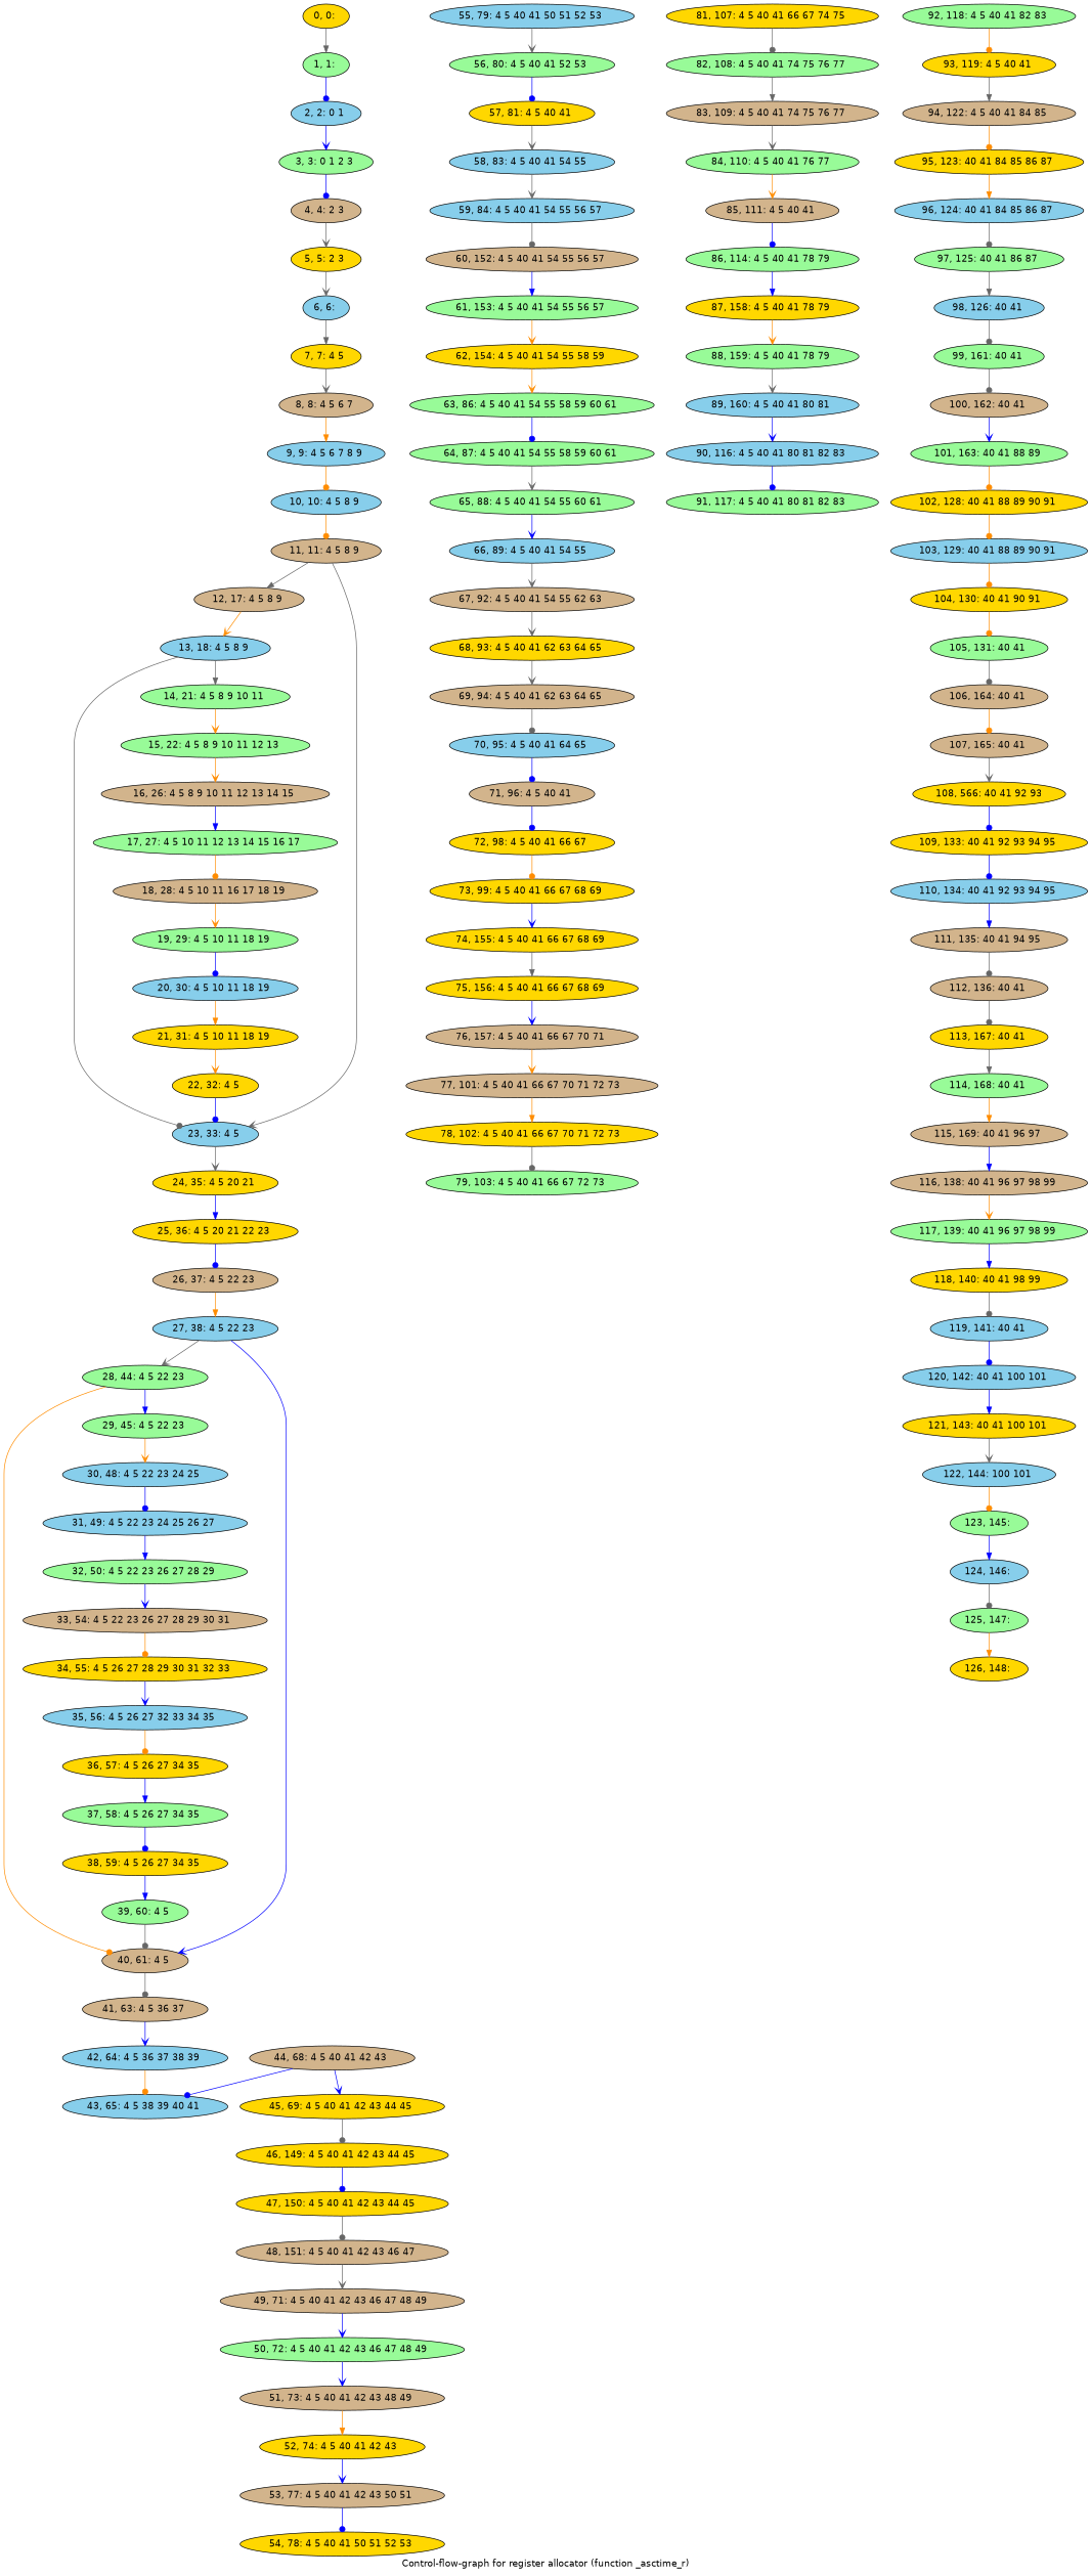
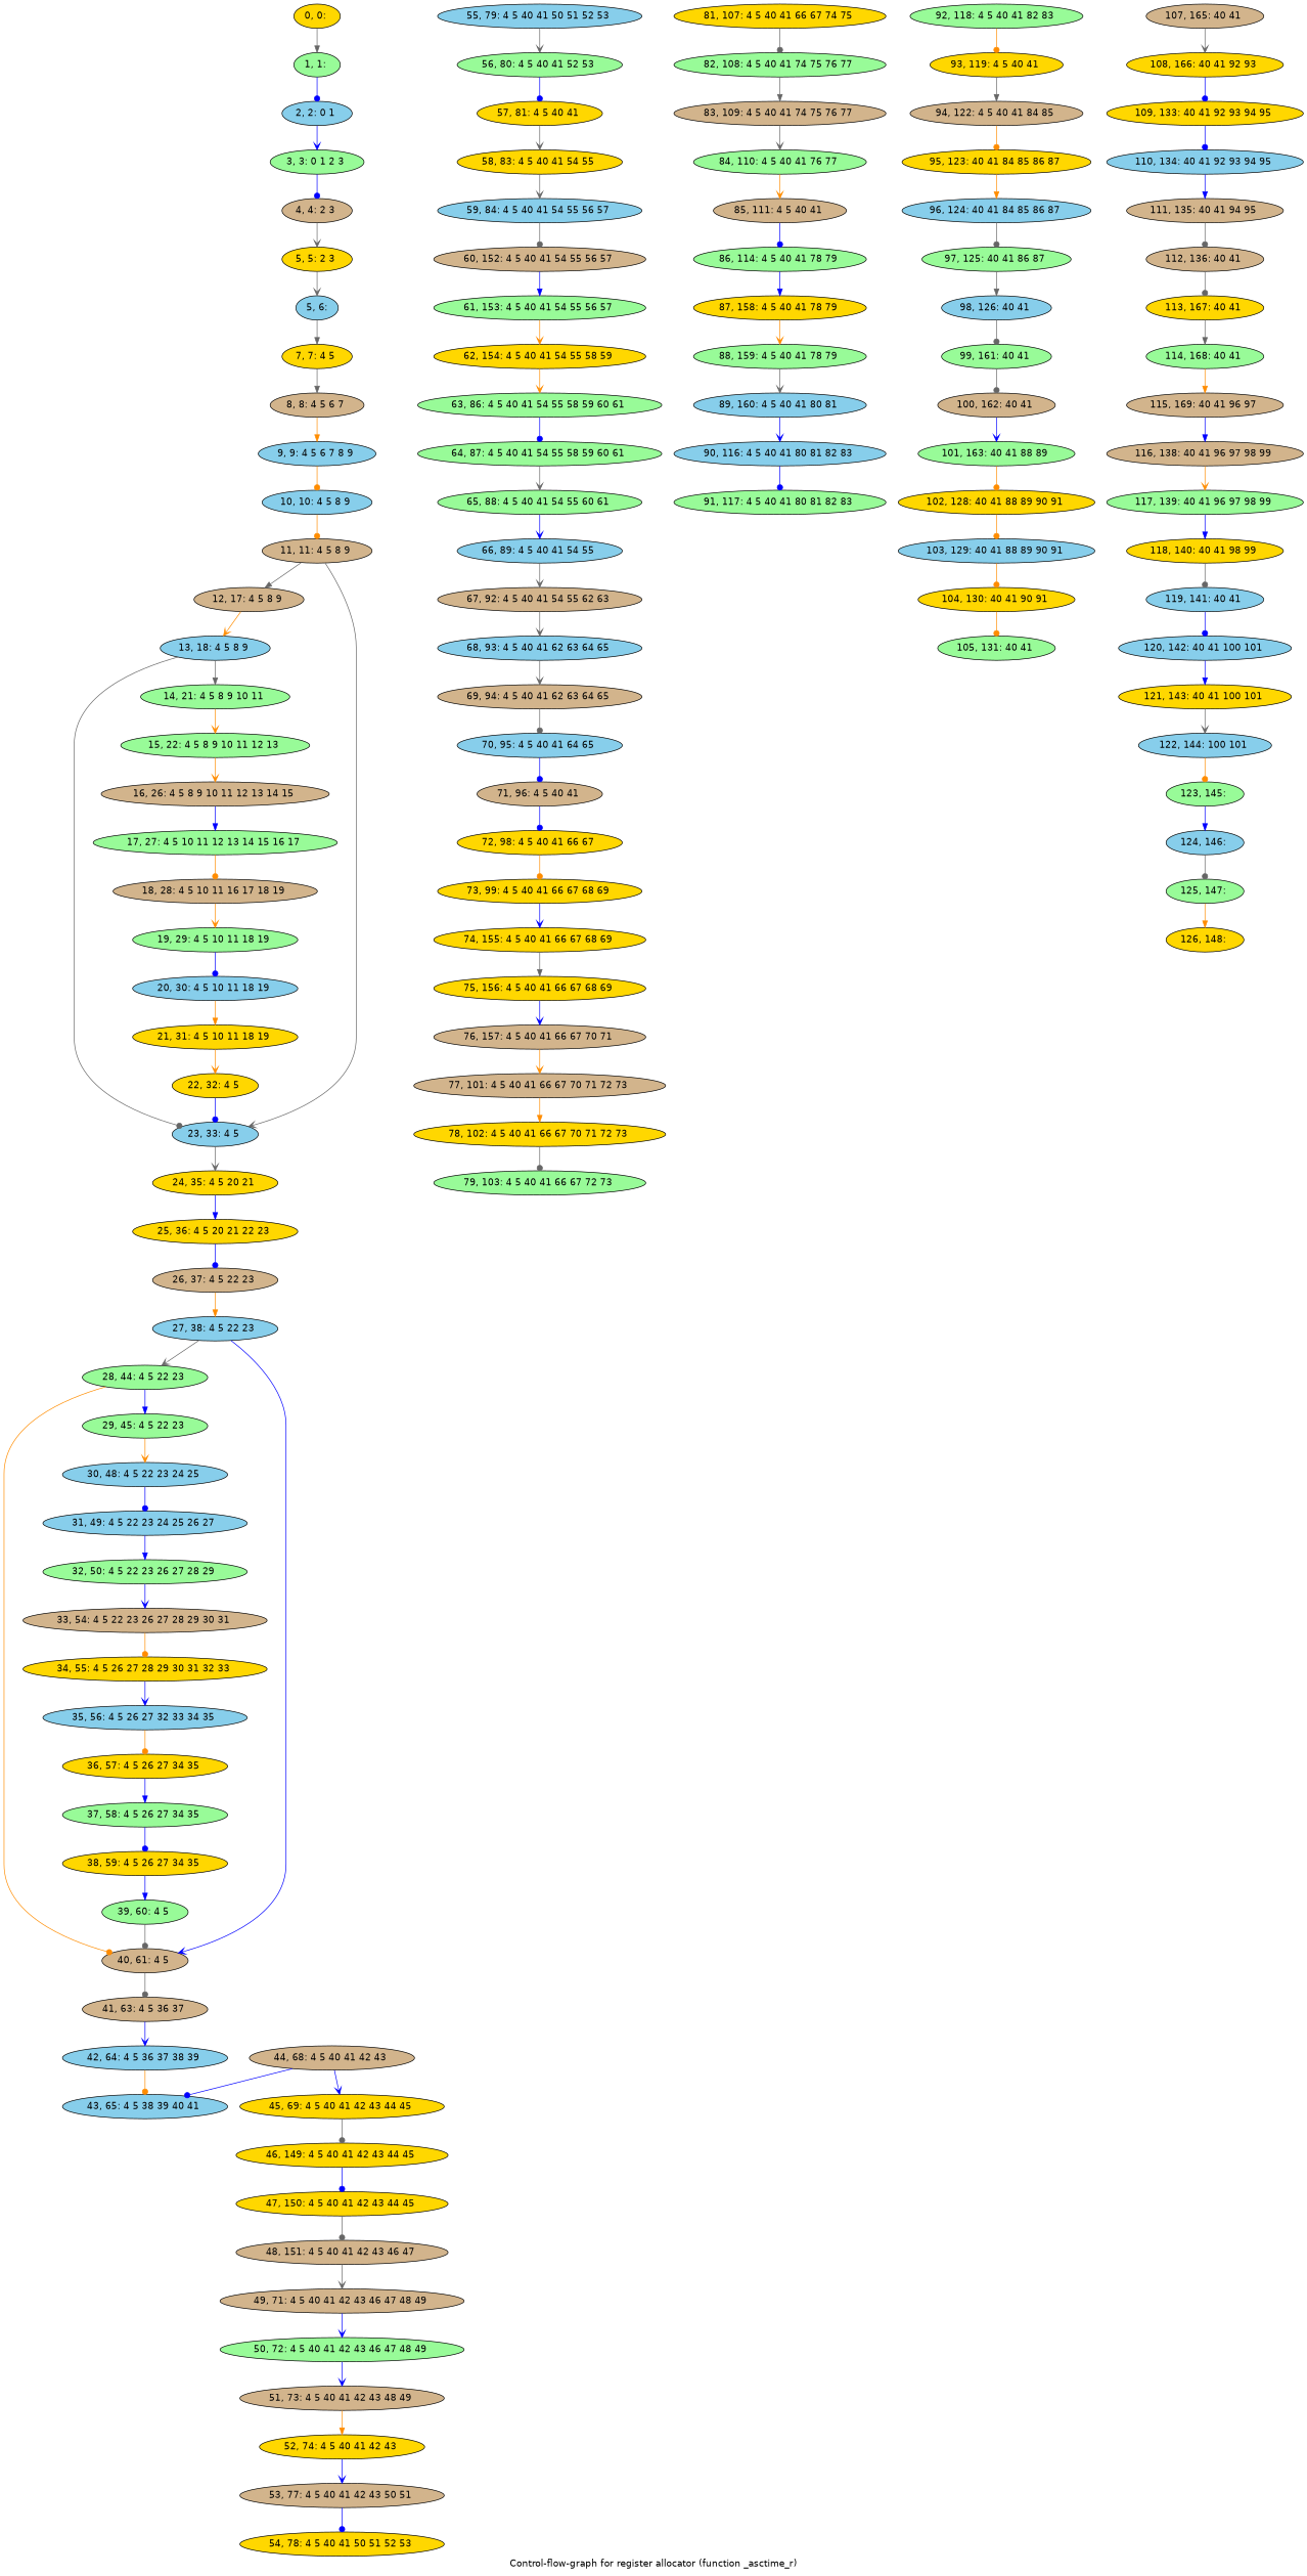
  digraph {
    fontname="DejaVu Sans"
    label="Control-flow-graph for register allocator (function _asctime_r)"
    node [fillcolor=gold fontname="DejaVu Sans" style=filled]
    edge [arrowhead=dot color=blue fontname="DejaVu Sans"]
    n1 [label="0, 0: "]
    n2 [fillcolor=palegreen label="1, 1: "]
    n3 [fillcolor=skyblue label="2, 2: 0 1 "]
    n4 [fillcolor=palegreen label="3, 3: 0 1 2 3 "]
    n5 [fillcolor=tan label="4, 4: 2 3 "]
    n6 [label="5, 5: 2 3 "]
-   n7 [fillcolor=skyblue label="6, 6: "]
+   n7 [fillcolor=skyblue label="5, 6:"]
    n8 [label="7, 7: 4 5 "]
    n9 [fillcolor=tan label="8, 8: 4 5 6 7 "]
    n10 [fillcolor=skyblue label="9, 9: 4 5 6 7 8 9 "]
    n11 [fillcolor=skyblue label="10, 10: 4 5 8 9 "]
    n12 [fillcolor=tan label="11, 11: 4 5 8 9 "]
    n13 [fillcolor=tan label="12, 17: 4 5 8 9 "]
    n14 [fillcolor=skyblue label="23, 33: 4 5 "]
    n15 [fillcolor=skyblue label="13, 18: 4 5 8 9 "]
    n16 [label="24, 35: 4 5 20 21 "]
    n17 [fillcolor=palegreen label="14, 21: 4 5 8 9 10 11 "]
    n18 [fillcolor=palegreen label="15, 22: 4 5 8 9 10 11 12 13 "]
    n19 [fillcolor=tan label="16, 26: 4 5 8 9 10 11 12 13 14 15 "]
    n20 [fillcolor=palegreen label="17, 27: 4 5 10 11 12 13 14 15 16 17 "]
    n21 [fillcolor=tan label="18, 28: 4 5 10 11 16 17 18 19 "]
    n22 [fillcolor=palegreen label="19, 29: 4 5 10 11 18 19 "]
    n23 [fillcolor=skyblue label="20, 30: 4 5 10 11 18 19 "]
    n24 [label="21, 31: 4 5 10 11 18 19 "]
    n25 [label="22, 32: 4 5 "]
    n26 [label="25, 36: 4 5 20 21 22 23 "]
    n27 [fillcolor=tan label="26, 37: 4 5 22 23 "]
    n28 [fillcolor=skyblue label="27, 38: 4 5 22 23 "]
    n29 [fillcolor=palegreen label="28, 44: 4 5 22 23 "]
    n30 [fillcolor=tan label="40, 61: 4 5 "]
    n31 [fillcolor=palegreen label="29, 45: 4 5 22 23 "]
    n32 [fillcolor=tan label="41, 63: 4 5 36 37 "]
    n33 [fillcolor=skyblue label="30, 48: 4 5 22 23 24 25 "]
    n34 [fillcolor=skyblue label="31, 49: 4 5 22 23 24 25 26 27 "]
    n35 [fillcolor=palegreen label="32, 50: 4 5 22 23 26 27 28 29 "]
    n36 [fillcolor=tan label="33, 54: 4 5 22 23 26 27 28 29 30 31 "]
    n37 [label="34, 55: 4 5 26 27 28 29 30 31 32 33 "]
    n38 [fillcolor=skyblue label="35, 56: 4 5 26 27 32 33 34 35 "]
    n39 [label="36, 57: 4 5 26 27 34 35 "]
    n40 [fillcolor=palegreen label="37, 58: 4 5 26 27 34 35 "]
    n41 [label="38, 59: 4 5 26 27 34 35 "]
    n42 [fillcolor=palegreen label="39, 60: 4 5 "]
    n43 [fillcolor=skyblue label="42, 64: 4 5 36 37 38 39 "]
    n44 [fillcolor=skyblue label="43, 65: 4 5 38 39 40 41 "]
    n45 [fillcolor=tan label="44, 68: 4 5 40 41 42 43 "]
    n46 [label="45, 69: 4 5 40 41 42 43 44 45 "]
    n47 [label="46, 149: 4 5 40 41 42 43 44 45 "]
    n48 [label="47, 150: 4 5 40 41 42 43 44 45 "]
    n49 [fillcolor=tan label="48, 151: 4 5 40 41 42 43 46 47 "]
    n50 [fillcolor=tan label="49, 71: 4 5 40 41 42 43 46 47 48 49 "]
    n51 [fillcolor=palegreen label="50, 72: 4 5 40 41 42 43 46 47 48 49 "]
    n52 [fillcolor=tan label="51, 73: 4 5 40 41 42 43 48 49 "]
    n53 [label="52, 74: 4 5 40 41 42 43 "]
    n54 [fillcolor=tan label="53, 77: 4 5 40 41 42 43 50 51 "]
    n55 [label="54, 78: 4 5 40 41 50 51 52 53 "]
    n56 [fillcolor=skyblue label="55, 79: 4 5 40 41 50 51 52 53 "]
    n57 [fillcolor=palegreen label="56, 80: 4 5 40 41 52 53 "]
    n58 [label="57, 81: 4 5 40 41 "]
-   n59 [fillcolor=skyblue label="58, 83: 4 5 40 41 54 55 "]
+   n59 [label="58, 83: 4 5 40 41 54 55 "]
    n60 [fillcolor=skyblue label="59, 84: 4 5 40 41 54 55 56 57 "]
    n61 [fillcolor=tan label="60, 152: 4 5 40 41 54 55 56 57 "]
    n62 [fillcolor=palegreen label="61, 153: 4 5 40 41 54 55 56 57 "]
    n63 [label="62, 154: 4 5 40 41 54 55 58 59 "]
    n64 [fillcolor=palegreen label="63, 86: 4 5 40 41 54 55 58 59 60 61 "]
    n65 [fillcolor=palegreen label="64, 87: 4 5 40 41 54 55 58 59 60 61 "]
    n66 [fillcolor=palegreen label="65, 88: 4 5 40 41 54 55 60 61 "]
    n67 [fillcolor=skyblue label="66, 89: 4 5 40 41 54 55 "]
    n68 [fillcolor=tan label="67, 92: 4 5 40 41 54 55 62 63 "]
-   n69 [label="68, 93: 4 5 40 41 62 63 64 65 "]
+   n69 [fillcolor=skyblue label="68, 93: 4 5 40 41 62 63 64 65 "]
    n70 [fillcolor=tan label="69, 94: 4 5 40 41 62 63 64 65 "]
    n71 [fillcolor=skyblue label="70, 95: 4 5 40 41 64 65 "]
    n72 [fillcolor=tan label="71, 96: 4 5 40 41 "]
    n73 [label="72, 98: 4 5 40 41 66 67 "]
    n74 [label="73, 99: 4 5 40 41 66 67 68 69 "]
    n75 [label="74, 155: 4 5 40 41 66 67 68 69 "]
    n76 [label="75, 156: 4 5 40 41 66 67 68 69 "]
    n77 [fillcolor=tan label="76, 157: 4 5 40 41 66 67 70 71 "]
    n78 [fillcolor=tan label="77, 101: 4 5 40 41 66 67 70 71 72 73 "]
    n79 [label="78, 102: 4 5 40 41 66 67 70 71 72 73 "]
    n80 [fillcolor=palegreen label="79, 103: 4 5 40 41 66 67 72 73 "]
    n81 [label="81, 107: 4 5 40 41 66 67 74 75 "]
    n82 [fillcolor=palegreen label="82, 108: 4 5 40 41 74 75 76 77 "]
    n83 [fillcolor=tan label="83, 109: 4 5 40 41 74 75 76 77 "]
    n84 [fillcolor=palegreen label="84, 110: 4 5 40 41 76 77 "]
    n85 [fillcolor=tan label="85, 111: 4 5 40 41 "]
    n86 [fillcolor=palegreen label="86, 114: 4 5 40 41 78 79 "]
    n87 [label="87, 158: 4 5 40 41 78 79 "]
    n88 [fillcolor=palegreen label="88, 159: 4 5 40 41 78 79 "]
    n89 [fillcolor=skyblue label="89, 160: 4 5 40 41 80 81 "]
    n90 [fillcolor=skyblue label="90, 116: 4 5 40 41 80 81 82 83 "]
    n91 [fillcolor=palegreen label="91, 117: 4 5 40 41 80 81 82 83 "]
    n92 [fillcolor=palegreen label="92, 118: 4 5 40 41 82 83 "]
    n93 [label="93, 119: 4 5 40 41 "]
    n94 [fillcolor=tan label="94, 122: 4 5 40 41 84 85 "]
    n95 [label="95, 123: 40 41 84 85 86 87 "]
    n96 [fillcolor=skyblue label="96, 124: 40 41 84 85 86 87 "]
    n97 [fillcolor=palegreen label="97, 125: 40 41 86 87 "]
    n98 [fillcolor=skyblue label="98, 126: 40 41 "]
    n99 [fillcolor=palegreen label="99, 161: 40 41 "]
    n100 [fillcolor=tan label="100, 162: 40 41 "]
    n101 [fillcolor=palegreen label="101, 163: 40 41 88 89 "]
    n102 [label="102, 128: 40 41 88 89 90 91 "]
    n103 [fillcolor=skyblue label="103, 129: 40 41 88 89 90 91 "]
    n104 [label="104, 130: 40 41 90 91 "]
    n105 [fillcolor=palegreen label="105, 131: 40 41 "]
-   n106 [fillcolor=tan label="106, 164: 40 41 "]
    n107 [fillcolor=tan label="107, 165: 40 41 "]
-   n108 [label="108, 566: 40 41 92 93"]
+   n108 [label="108, 166: 40 41 92 93 "]
    n109 [label="109, 133: 40 41 92 93 94 95 "]
    n110 [fillcolor=skyblue label="110, 134: 40 41 92 93 94 95 "]
    n111 [fillcolor=tan label="111, 135: 40 41 94 95 "]
    n112 [fillcolor=tan label="112, 136: 40 41 "]
    n113 [label="113, 167: 40 41 "]
    n114 [fillcolor=palegreen label="114, 168: 40 41 "]
    n115 [fillcolor=tan label="115, 169: 40 41 96 97 "]
    n116 [fillcolor=tan label="116, 138: 40 41 96 97 98 99 "]
    n117 [fillcolor=palegreen label="117, 139: 40 41 96 97 98 99 "]
    n118 [label="118, 140: 40 41 98 99 "]
    n119 [fillcolor=skyblue label="119, 141: 40 41 "]
    n120 [fillcolor=skyblue label="120, 142: 40 41 100 101 "]
    n121 [label="121, 143: 40 41 100 101 "]
    n122 [fillcolor=skyblue label="122, 144: 100 101 "]
    n123 [fillcolor=palegreen label="123, 145: "]
    n124 [fillcolor=skyblue label="124, 146: "]
    n125 [fillcolor=palegreen label="125, 147: "]
    n126 [label="126, 148: "]
    n1 -> n2 [arrowhead=normal color=gray40]
    n2 -> n3
    n3 -> n4 [arrowhead=vee]
    n4 -> n5
    n5 -> n6 [arrowhead=vee color=gray40]
    n6 -> n7 [arrowhead=vee color=gray40]
    n7 -> n8 [arrowhead=normal color=gray40]
-   n8 -> n9 [arrowhead=vee color=gray40]
+   n8 -> n9 [arrowhead=normal color=gray40]
    n9 -> n10 [arrowhead=normal color=darkorange]
    n10 -> n11 [color=darkorange]
    n11 -> n12 [color=darkorange]
    n12 -> n13 [arrowhead=normal color=gray40]
    n12 -> n14 [arrowhead=vee color=gray40]
    n13 -> n15 [arrowhead=vee color=darkorange]
    n14 -> n16 [arrowhead=vee color=gray40]
    n15 -> n14 [color=gray40]
    n15 -> n17 [arrowhead=normal color=gray40]
    n16 -> n26 [arrowhead=normal]
    n17 -> n18 [arrowhead=vee color=darkorange]
    n18 -> n19 [arrowhead=vee color=darkorange]
    n19 -> n20 [arrowhead=normal]
    n20 -> n21 [color=darkorange]
    n21 -> n22 [arrowhead=vee color=darkorange]
    n22 -> n23
    n23 -> n24 [arrowhead=normal color=darkorange]
    n24 -> n25 [arrowhead=vee color=darkorange]
    n25 -> n14
    n26 -> n27
    n27 -> n28 [arrowhead=normal color=darkorange]
    n28 -> n29 [arrowhead=vee color=gray40]
    n28 -> n30 [arrowhead=vee]
    n29 -> n30 [color=darkorange]
    n29 -> n31 [arrowhead=normal]
    n30 -> n32 [color=gray40]
    n31 -> n33 [arrowhead=vee color=darkorange]
    n32 -> n43 [arrowhead=vee]
    n33 -> n34
    n34 -> n35 [arrowhead=normal]
    n35 -> n36 [arrowhead=vee]
    n36 -> n37 [color=darkorange]
    n37 -> n38 [arrowhead=vee]
    n38 -> n39 [color=darkorange]
    n39 -> n40 [arrowhead=normal]
    n40 -> n41
    n41 -> n42 [arrowhead=normal]
    n42 -> n30 [color=gray40]
    n43 -> n44 [color=darkorange]
    n45 -> n44
    n45 -> n46 [arrowhead=vee]
    n46 -> n47 [color=gray40]
    n47 -> n48
    n48 -> n49 [color=gray40]
    n49 -> n50 [arrowhead=vee color=gray40]
    n50 -> n51 [arrowhead=vee]
    n51 -> n52 [arrowhead=vee]
    n52 -> n53 [arrowhead=normal color=darkorange]
    n53 -> n54 [arrowhead=vee]
    n54 -> n55
    n56 -> n57 [arrowhead=vee color=gray40]
    n57 -> n58
    n58 -> n59 [arrowhead=vee color=gray40]
    n59 -> n60 [arrowhead=vee color=gray40]
    n60 -> n61 [color=gray40]
    n61 -> n62 [arrowhead=normal]
    n62 -> n63 [arrowhead=vee color=darkorange]
    n63 -> n64 [arrowhead=vee color=darkorange]
    n64 -> n65
    n65 -> n66 [arrowhead=vee color=gray40]
    n66 -> n67 [arrowhead=vee]
    n67 -> n68 [arrowhead=vee color=gray40]
    n68 -> n69 [arrowhead=vee color=gray40]
    n69 -> n70 [arrowhead=vee color=gray40]
    n70 -> n71 [color=gray40]
    n71 -> n72
    n72 -> n73
    n73 -> n74 [color=darkorange]
    n74 -> n75 [arrowhead=vee]
    n75 -> n76 [arrowhead=normal color=gray40]
    n76 -> n77 [arrowhead=vee]
    n77 -> n78 [arrowhead=vee color=darkorange]
    n78 -> n79 [arrowhead=normal color=darkorange]
    n79 -> n80 [color=gray40]
    n81 -> n82 [color=gray40]
    n82 -> n83 [arrowhead=normal color=gray40]
    n83 -> n84 [arrowhead=vee color=gray40]
    n84 -> n85 [arrowhead=vee color=darkorange]
    n85 -> n86
    n86 -> n87 [arrowhead=normal]
    n87 -> n88 [arrowhead=vee color=darkorange]
    n88 -> n89 [arrowhead=vee color=gray40]
    n89 -> n90 [arrowhead=vee]
    n90 -> n91
    n92 -> n93 [color=darkorange]
    n93 -> n94 [arrowhead=normal color=gray40]
    n94 -> n95 [color=darkorange]
    n95 -> n96 [arrowhead=normal color=darkorange]
    n96 -> n97 [color=gray40]
    n97 -> n98 [arrowhead=normal color=gray40]
    n98 -> n99 [color=gray40]
    n99 -> n100 [color=gray40]
    n100 -> n101 [arrowhead=vee]
    n101 -> n102 [color=darkorange]
    n102 -> n103 [color=darkorange]
    n103 -> n104 [color=darkorange]
    n104 -> n105 [color=darkorange]
-   n105 -> n106 [color=gray40]
-   n106 -> n107 [color=darkorange]
    n107 -> n108 [arrowhead=vee color=gray40]
    n108 -> n109
    n109 -> n110
    n110 -> n111 [arrowhead=normal]
    n111 -> n112 [color=gray40]
    n112 -> n113 [color=gray40]
    n113 -> n114 [arrowhead=normal color=gray40]
    n114 -> n115 [arrowhead=normal color=darkorange]
    n115 -> n116 [arrowhead=normal]
    n116 -> n117 [arrowhead=vee color=darkorange]
    n117 -> n118 [arrowhead=normal]
    n118 -> n119 [color=gray40]
    n119 -> n120
    n120 -> n121 [arrowhead=normal]
    n121 -> n122 [arrowhead=vee color=gray40]
    n122 -> n123 [color=darkorange]
    n123 -> n124 [arrowhead=normal]
    n124 -> n125 [color=gray40]
    n125 -> n126 [arrowhead=normal color=darkorange]
  }
